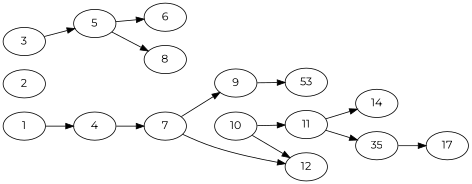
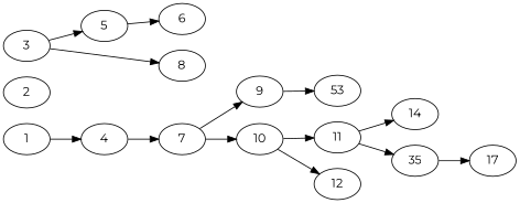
  digraph {
    fontname=Montserrat
    rankdir=LR
    node [alpha=0.08 fontname=Montserrat]
    edge [fontname=Montserrat]
    1 [alpha=0.17 expect_size=436619211797613]
    4 [alpha=0.17 expect_size=8735538978381365248]
    7 [alpha=0.16 expect_size=2595011796329899]
    9 [alpha=0.04 expect_size=276091734318975]
    10 [alpha=0.01 expect_size=4282095274718920704]
    2 [alpha=0.06 expect_size=3234807269256862]
    3 [alpha=0.07 expect_size=242340401174840082432]
    5 [alpha=0.06 expect_size=107979265327075688448]
    6 [expect_size=12207018361166495744]
    8 [alpha=0.13 expect_size=3270696100144085]
    n11 [expect_size=4104578375090176000 label=53]
    11 [alpha=0.14 expect_size=41531750259164240]
    12 [alpha=0.00 expect_size=2917627613557544]
    14 [alpha=0.11 expect_size=10461909708913508352]
    n15 [alpha=0.11 expect_size=154883015967841312 label=35]
    17 [expect_size=12598937407207768064]
    1 -> 4
    4 -> 7
    7 -> 9
-   7 -> 12
+   7 -> 10
    9 -> n11
    10 -> 11
    10 -> 12
    3 -> 5
    5 -> 6
-   5 -> 8
+   3 -> 8
    11 -> 14
    11 -> n15
    n15 -> 17
  }
